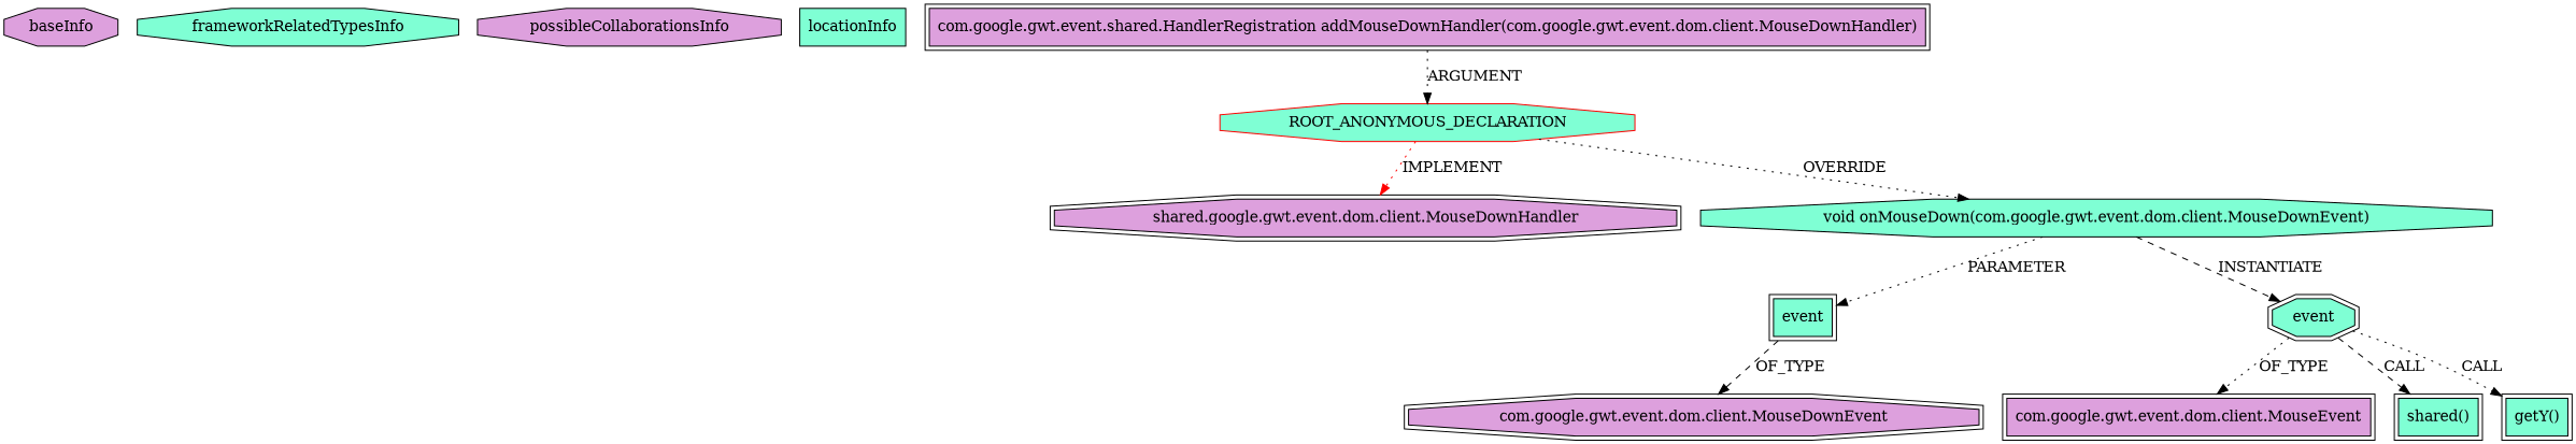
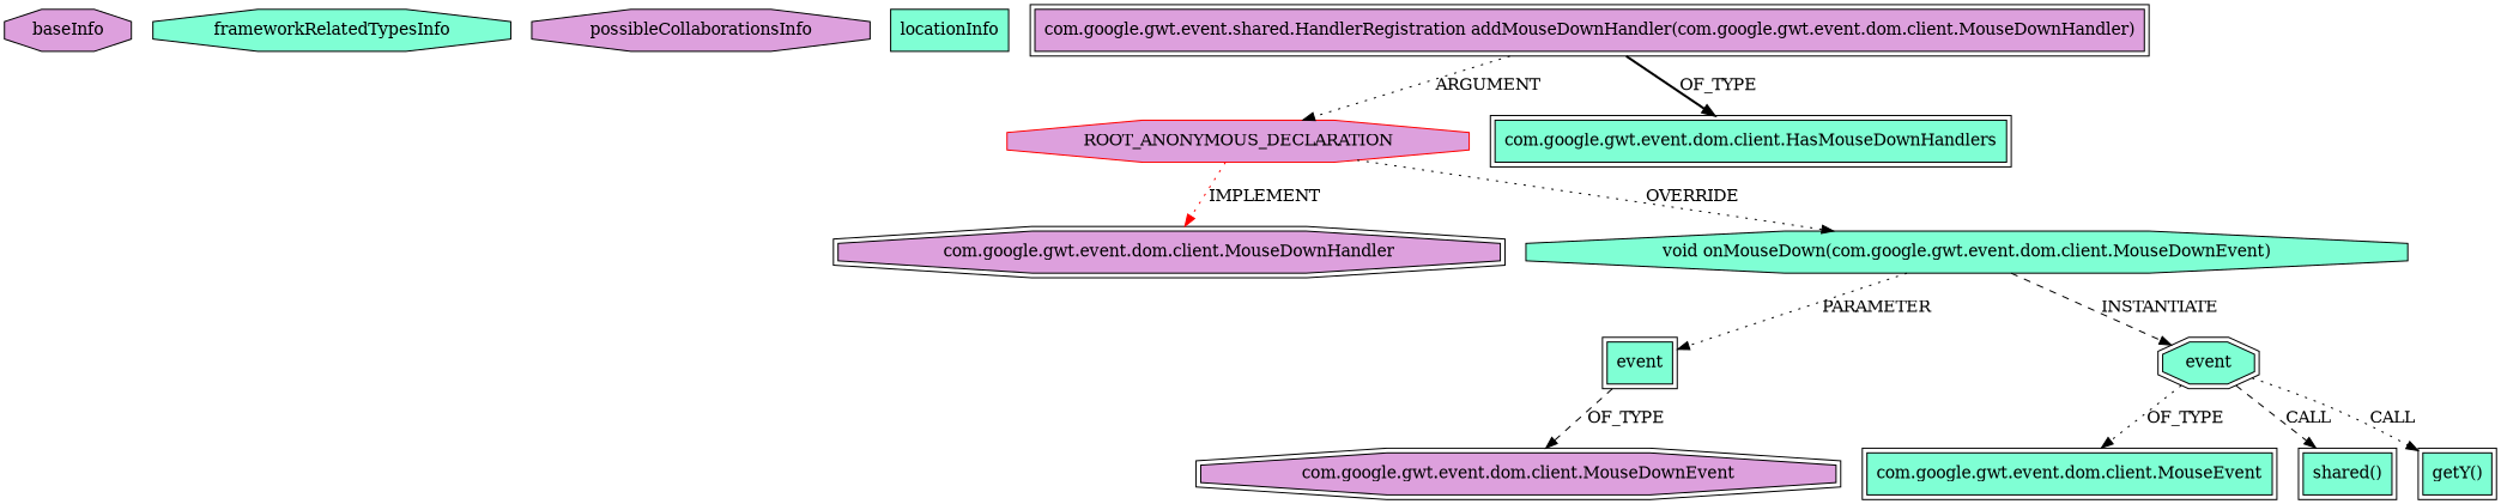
  digraph {
    node [fillcolor=aquamarine shape=octagon style=filled isFrameworkType=true peripheries=2]
    edge [style=dotted]
    baseInfo [category=extension_graph fillcolor=plum graphId=163 isAnonymous=true possibleRelation=false isFrameworkType="" peripheries=""]
    frameworkRelatedTypesInfo [0="com.google.gwt.event.dom.client.MouseDownHandler" isFrameworkType="" peripheries=""]
    possibleCollaborationsInfo [fillcolor=plum isFrameworkType="" peripheries=""]
    locationInfo [contextSignature="void bind()" filePath="/Gregoor-automatonizer/automatonizer-master/src/com/automatonizer/presenter/AutomatonPresenter.java" graphId=163 projectName="Gregoor-automatonizer" shape=box isFrameworkType="" peripheries=""]
-   n5 [color=red isFrameworkType=false label=ROOT_ANONYMOUS_DECLARATION vertexType=ROOT_ANONYMOUS_DECLARATION peripheries=""]
-   n6 [fillcolor=plum label="shared.google.gwt.event.dom.client.MouseDownHandler" vertexType=FRAMEWORK_INTERFACE_TYPE]
+   n5 [color=red fillcolor=plum isFrameworkType=false label=ROOT_ANONYMOUS_DECLARATION vertexType=ROOT_ANONYMOUS_DECLARATION peripheries=""]
+   n6 [fillcolor=plum label="com.google.gwt.event.dom.client.MouseDownHandler" vertexType=FRAMEWORK_INTERFACE_TYPE]
    n7 [isFrameworkType=false label="void onMouseDown(com.google.gwt.event.dom.client.MouseDownEvent)" vertexType=OVERRIDING_METHOD_DECLARATION peripheries=""]
    n8 [label=event shape=box vertexType=PARAMETER_DECLARATION]
    n9 [label=event vertexType=VARIABLE_EXPRESION]
    n10 [fillcolor=plum label="com.google.gwt.event.shared.HandlerRegistration addMouseDownHandler(com.google.gwt.event.dom.client.MouseDownHandler)" shape=box vertexType=OUTSIDE_CALL]
+   n11 [label="com.google.gwt.event.dom.client.HasMouseDownHandlers" shape=box vertexType=FRAMEWORK_INTERFACE_TYPE]
    n12 [fillcolor=plum label="com.google.gwt.event.dom.client.MouseDownEvent" vertexType=FRAMEWORK_CLASS_TYPE]
-   n13 [fillcolor=plum label="com.google.gwt.event.dom.client.MouseEvent" shape=box vertexType=FRAMEWORK_CLASS_TYPE]
+   n13 [label="com.google.gwt.event.dom.client.MouseEvent" shape=box vertexType=FRAMEWORK_CLASS_TYPE]
    n14 [label="shared()" shape=box vertexType=INSIDE_CALL]
    n15 [label="getY()" shape=box vertexType=INSIDE_CALL]
    n5 -> n6 [color=red label=IMPLEMENT]
    n5 -> n7 [label=OVERRIDE]
    n7 -> n8 [label=PARAMETER]
    n7 -> n9 [label=INSTANTIATE style=dashed]
    n8 -> n12 [label=OF_TYPE style=dashed]
    n9 -> n13 [label=OF_TYPE]
    n9 -> n14 [label=CALL style=dashed]
    n9 -> n15 [label=CALL]
    n10 -> n5 [label=ARGUMENT]
+   n10 -> n11 [label=OF_TYPE style=bold]
  }
